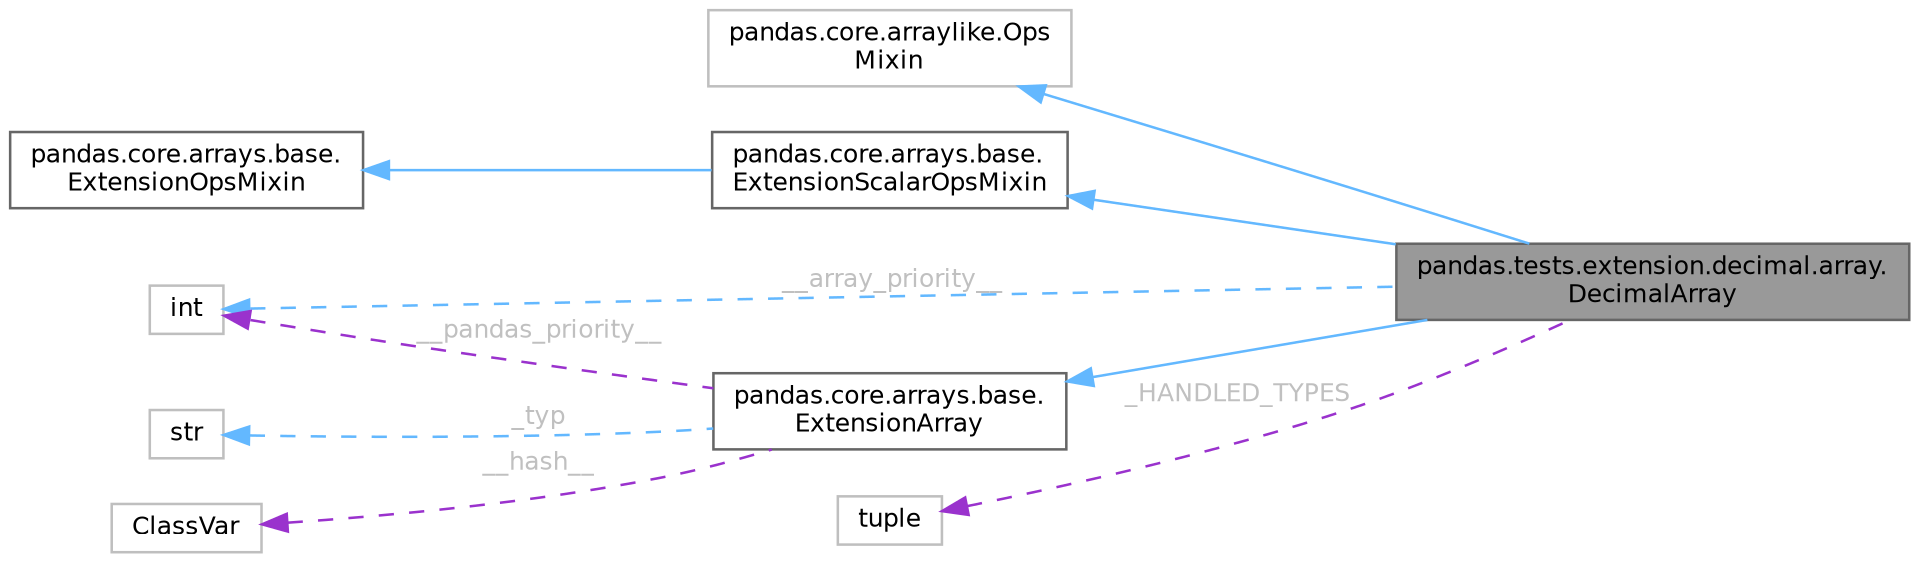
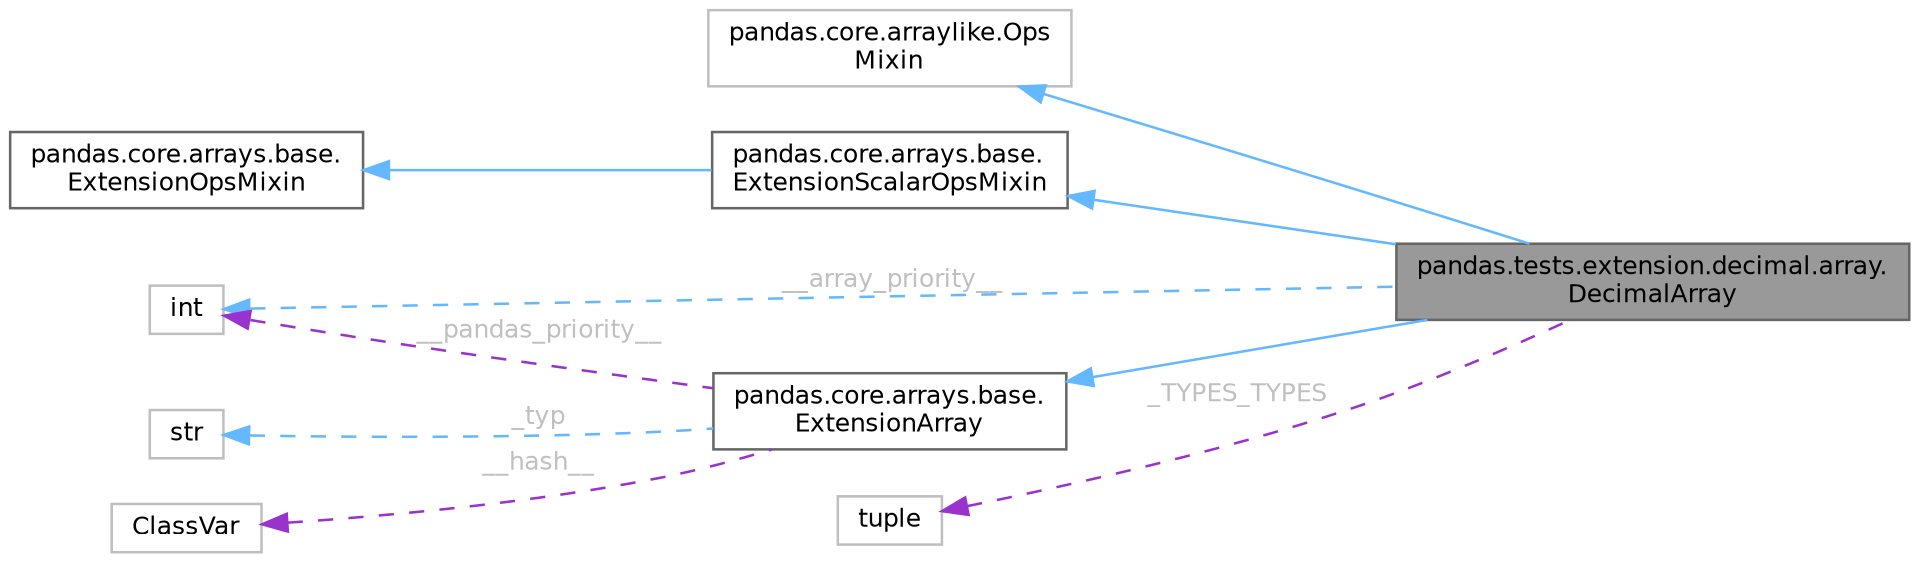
  digraph {
    rankdir=LR
    node [color=grey75 fillcolor=white fontname=Helvetica fontsize=10 shape=box style=filled]
    edge [color=steelblue1 dir=back fontname=Helvetica fontsize=10 labelfontname=Helvetica labelfontsize=10 style=dashed fontcolor=grey]
    n1 [color=gray40 fillcolor=grey60 fontcolor=black height=0.2 label="pandas.tests.extension.decimal.array.\lDecimalArray" width=0.4]
    n2 [height=0.2 label="pandas.core.arraylike.Ops\lMixin" width=0.4]
    n3 [color=gray40 height=0.2 label="pandas.core.arrays.base.\lExtensionScalarOpsMixin" width=0.4]
    n4 [color=gray40 height=0.2 label="pandas.core.arrays.base.\lExtensionOpsMixin" width=0.4]
    n5 [color=gray40 height=0.2 label="pandas.core.arrays.base.\lExtensionArray" width=0.4]
    n6 [height=0.2 label=str width=0.4]
    n7 [height=0.2 label=int width=0.4]
    n8 [height=0.2 label=ClassVar width=0.4]
    n9 [height=0.2 label=tuple width=0.4]
    n2 -> n1 [style=solid fontcolor=""]
    n3 -> n1 [style=solid fontcolor=""]
    n4 -> n3 [style=solid fontcolor=""]
    n5 -> n1 [style=solid fontcolor=""]
    n6 -> n5 [label=" _typ"]
    n7 -> n1 [label=" __array_priority__"]
    n7 -> n5 [color=darkorchid3 label=" __pandas_priority__"]
    n8 -> n5 [color=darkorchid3 label=" __hash__"]
-   n9 -> n1 [color=darkorchid3 label=" _HANDLED_TYPES"]
+   n9 -> n1 [color=darkorchid3 label=" _TYPES_TYPES"]
  }
